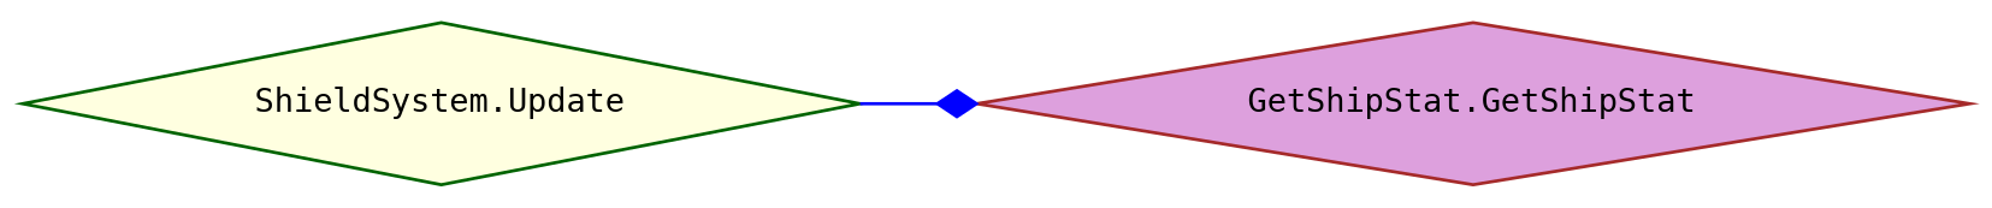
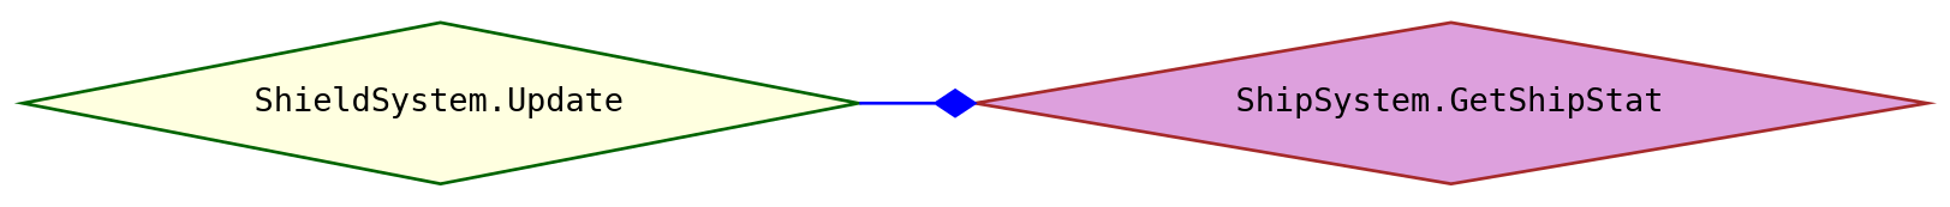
  digraph {
    rankdir=LR
    node [fontname=Consolas fontsize=10 margin=0.1 style=filled shape=diamond]
    n1 [color=darkgreen fillcolor=lightyellow fontcolor=black height=0.2 label="ShieldSystem.Update" width=0.4]
-   n2 [color=brown fillcolor=plum height=0.2 label="GetShipStat.GetShipStat" width=0.4]
+   n2 [color=brown fillcolor=plum height=0.2 label="ShipSystem.GetShipStat" width=0.4]
    n1 -> n2 [color=blue fontname=Helvetica fontsize=10 labelfontname=Helvetica labelfontsize=10 style=solid arrowhead=diamond]
  }
